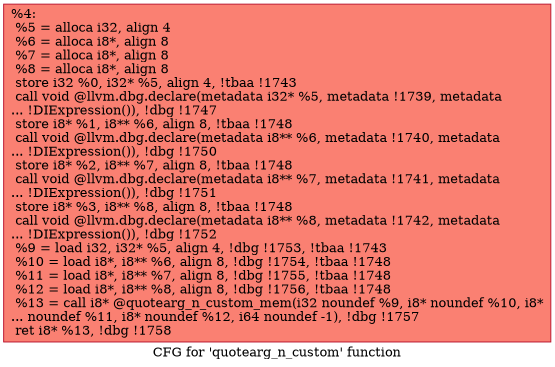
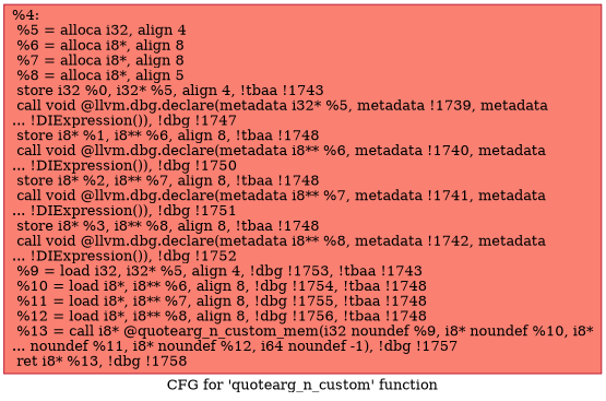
  digraph {
    label="CFG for 'quotearg_n_custom' function"
-   n1 [color="#b70d28ff" fillcolor=salmon label="{%4:\l  %5 = alloca i32, align 4\l  %6 = alloca i8*, align 8\l  %7 = alloca i8*, align 8\l  %8 = alloca i8*, align 8\l  store i32 %0, i32* %5, align 4, !tbaa !1743\l  call void @llvm.dbg.declare(metadata i32* %5, metadata !1739, metadata\l... !DIExpression()), !dbg !1747\l  store i8* %1, i8** %6, align 8, !tbaa !1748\l  call void @llvm.dbg.declare(metadata i8** %6, metadata !1740, metadata\l... !DIExpression()), !dbg !1750\l  store i8* %2, i8** %7, align 8, !tbaa !1748\l  call void @llvm.dbg.declare(metadata i8** %7, metadata !1741, metadata\l... !DIExpression()), !dbg !1751\l  store i8* %3, i8** %8, align 8, !tbaa !1748\l  call void @llvm.dbg.declare(metadata i8** %8, metadata !1742, metadata\l... !DIExpression()), !dbg !1752\l  %9 = load i32, i32* %5, align 4, !dbg !1753, !tbaa !1743\l  %10 = load i8*, i8** %6, align 8, !dbg !1754, !tbaa !1748\l  %11 = load i8*, i8** %7, align 8, !dbg !1755, !tbaa !1748\l  %12 = load i8*, i8** %8, align 8, !dbg !1756, !tbaa !1748\l  %13 = call i8* @quotearg_n_custom_mem(i32 noundef %9, i8* noundef %10, i8*\l... noundef %11, i8* noundef %12, i64 noundef -1), !dbg !1757\l  ret i8* %13, !dbg !1758\l}" shape=record style=filled]
+   n1 [color="#b70d28ff" fillcolor=salmon label="{%4:\l  %5 = alloca i32, align 4\l  %6 = alloca i8*, align 8\l  %7 = alloca i8*, align 8\l  %8 = alloca i8*, align 5\l  store i32 %0, i32* %5, align 4, !tbaa !1743\l  call void @llvm.dbg.declare(metadata i32* %5, metadata !1739, metadata\l... !DIExpression()), !dbg !1747\l  store i8* %1, i8** %6, align 8, !tbaa !1748\l  call void @llvm.dbg.declare(metadata i8** %6, metadata !1740, metadata\l... !DIExpression()), !dbg !1750\l  store i8* %2, i8** %7, align 8, !tbaa !1748\l  call void @llvm.dbg.declare(metadata i8** %7, metadata !1741, metadata\l... !DIExpression()), !dbg !1751\l  store i8* %3, i8** %8, align 8, !tbaa !1748\l  call void @llvm.dbg.declare(metadata i8** %8, metadata !1742, metadata\l... !DIExpression()), !dbg !1752\l  %9 = load i32, i32* %5, align 4, !dbg !1753, !tbaa !1743\l  %10 = load i8*, i8** %6, align 8, !dbg !1754, !tbaa !1748\l  %11 = load i8*, i8** %7, align 8, !dbg !1755, !tbaa !1748\l  %12 = load i8*, i8** %8, align 8, !dbg !1756, !tbaa !1748\l  %13 = call i8* @quotearg_n_custom_mem(i32 noundef %9, i8* noundef %10, i8*\l... noundef %11, i8* noundef %12, i64 noundef -1), !dbg !1757\l  ret i8* %13, !dbg !1758\l}" shape=record style=filled]
  }
